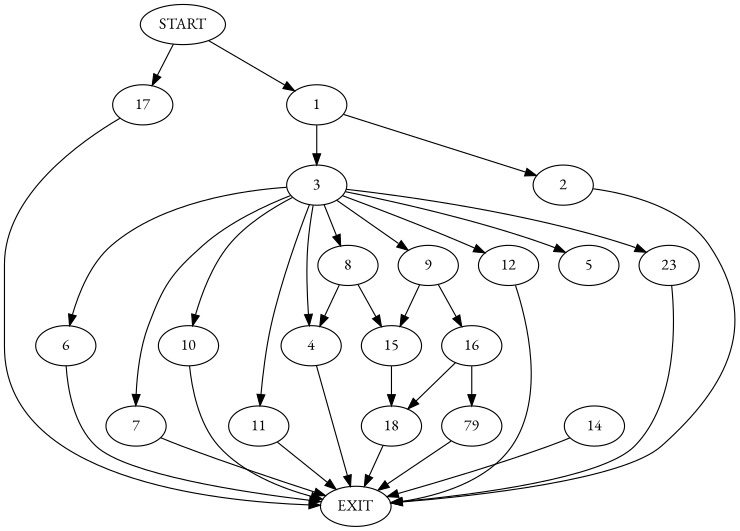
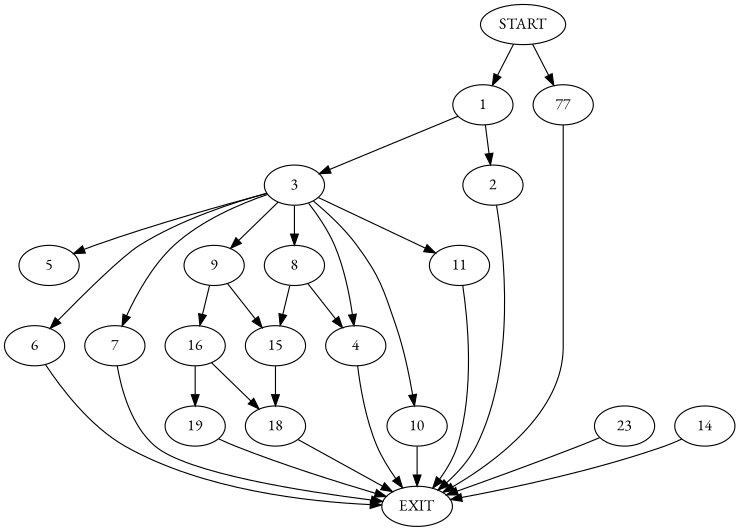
  digraph {
    fontname="EB Garamond"
    node [fontname="EB Garamond"]
    edge [fontname="EB Garamond"]
    n1 [label=START]
    1
-   17
+   17 [label=77]
    2
    3
    n6 [label=EXIT]
    4
    5
    6
    7
    8
    9
    10
    11
-   12
    n16 [label=23]
    15
    16
    14
    18
-   19 [label=79]
+   19
    n1 -> 1
    n1 -> 17
    1 -> 2
    1 -> 3
    17 -> n6
    2 -> n6
    3 -> 4
    3 -> 5
    3 -> 6
    3 -> 7
    3 -> 8
    3 -> 9
    3 -> 10
    3 -> 11
-   3 -> 12
-   3 -> n16
    4 -> n6
    6 -> n6
    7 -> n6
    8 -> 4
    8 -> 15
    9 -> 15
    9 -> 16
    10 -> n6
    11 -> n6
-   12 -> n6
    n16 -> n6
    15 -> 18
    16 -> 18
    16 -> 19
    14 -> n6
    18 -> n6
    19 -> n6
  }
